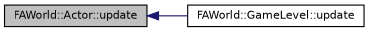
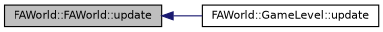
  digraph {
    rankdir=LR
    node [color=black fontname=Helvetica fontsize=10 shape=record style=filled]
-   n1 [fillcolor=grey75 fontcolor=black height=0.2 label="FAWorld::Actor::update" width=0.4]
+   n1 [fillcolor=grey75 fontcolor=black height=0.2 label="FAWorld::FAWorld::update" width=0.4]
    n2 [fillcolor=white height=0.2 label="FAWorld::GameLevel::update" width=0.4]
    n1 -> n2 [color=midnightblue dir=back fontname=Helvetica fontsize=10 labelfontname=Helvetica labelfontsize=10 style=solid]
  }
